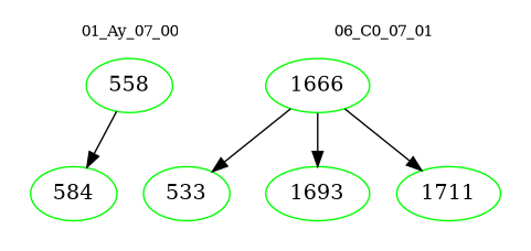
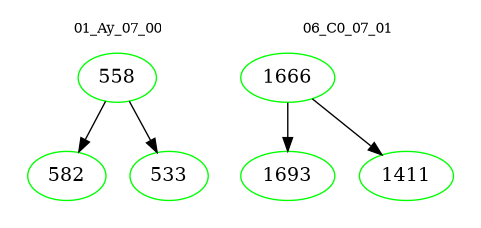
  digraph {
    node [color=green]
    edge [color=black]
    n1 [label=558]
-   n2 [label=584]
+   n2 [label=582]
    n3 [label=533]
    n4 [label=1666]
    n5 [label=1693]
-   n6 [label=1711]
+   n6 [label=1411]
    subgraph cluster_1 {
      color=white
      fontsize=10
      label="01_Ay_07_00"
      n1
      n2
      n3
    }
    subgraph cluster_2 {
      color=white
      fontsize=10
      label="06_C0_07_01"
      n4
      n5
      n6
    }
    n1 -> n2
-   n4 -> n3
+   n1 -> n3
    n4 -> n5
    n4 -> n6
  }
